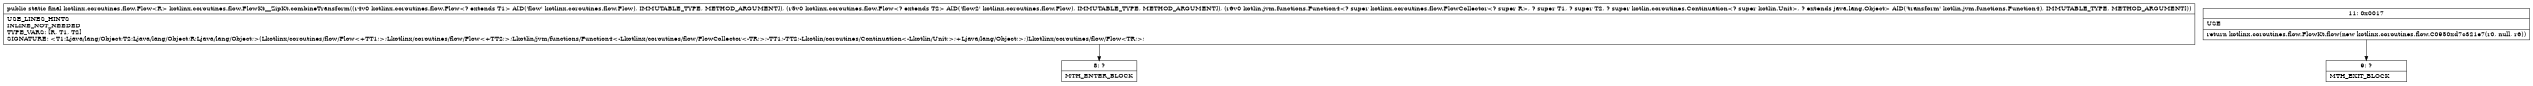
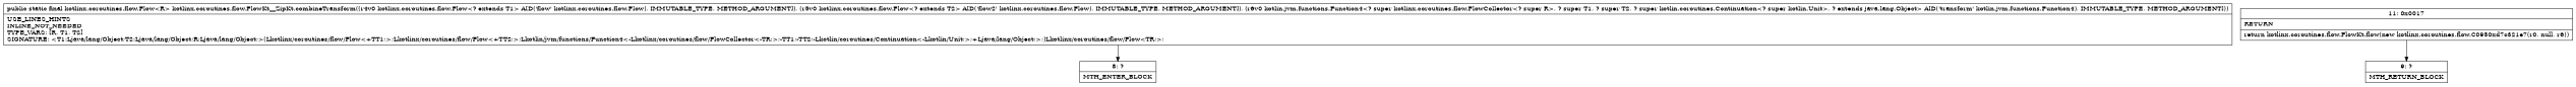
  digraph {
    node [shape=record]
    n1 [label="{8\:\ ?|MTH_ENTER_BLOCK\l}"]
-   n2 [label="{11\:\ 0x0017|USE\l|return kotlinx.coroutines.flow.FlowKt.flow(new kotlinx.coroutines.flow.C0950xd7c321e7(r0, null, r6))\l}"]
-   n3 [label="{9\:\ ?|MTH_EXIT_BLOCK\l}"]
+   n2 [label="{11\:\ 0x0017|RETURN\l|return kotlinx.coroutines.flow.FlowKt.flow(new kotlinx.coroutines.flow.C0950xd7c321e7(r0, null, r6))\l}"]
+   n3 [label="{9\:\ ?|MTH_RETURN_BLOCK\l}"]
    n4 [label="{public static final kotlinx.coroutines.flow.Flow\<R\> kotlinx.coroutines.flow.FlowKt__ZipKt.combineTransform((r4v0 kotlinx.coroutines.flow.Flow\<? extends T1\> A[D('flow' kotlinx.coroutines.flow.Flow), IMMUTABLE_TYPE, METHOD_ARGUMENT]), (r5v0 kotlinx.coroutines.flow.Flow\<? extends T2\> A[D('flow2' kotlinx.coroutines.flow.Flow), IMMUTABLE_TYPE, METHOD_ARGUMENT]), (r6v0 kotlin.jvm.functions.Function4\<? super kotlinx.coroutines.flow.FlowCollector\<? super R\>, ? super T1, ? super T2, ? super kotlin.coroutines.Continuation\<? super kotlin.Unit\>, ? extends java.lang.Object\> A[D('transform' kotlin.jvm.functions.Function4), IMMUTABLE_TYPE, METHOD_ARGUMENT]))  | USE_LINES_HINTS\lINLINE_NOT_NEEDED\lTYPE_VARS: [R, T1, T2]\lSIGNATURE: \<T1:Ljava\/lang\/Object;T2:Ljava\/lang\/Object;R:Ljava\/lang\/Object;\>(Lkotlinx\/coroutines\/flow\/Flow\<+TT1;\>;Lkotlinx\/coroutines\/flow\/Flow\<+TT2;\>;Lkotlin\/jvm\/functions\/Function4\<\-Lkotlinx\/coroutines\/flow\/FlowCollector\<\-TR;\>;\-TT1;\-TT2;\-Lkotlin\/coroutines\/Continuation\<\-Lkotlin\/Unit;\>;+Ljava\/lang\/Object;\>;)Lkotlinx\/coroutines\/flow\/Flow\<TR;\>;\l}"]
    n2 -> n3
    n4 -> n1
  }
